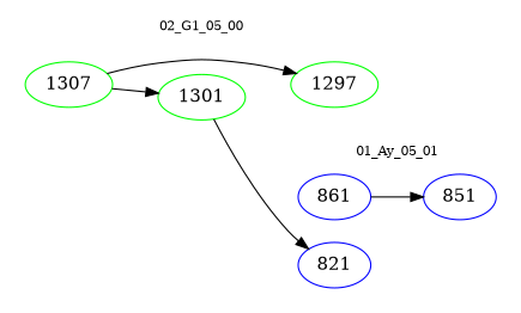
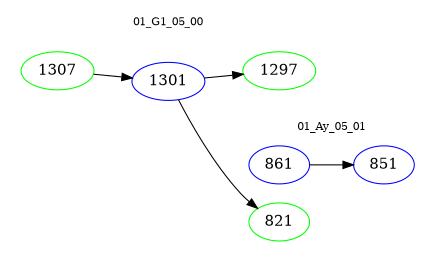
  digraph {
    rankdir=LR
    node [color=blue]
    edge [color=black]
    n1 [label=861]
    n2 [label=851]
-   n3 [label=821]
+   n3 [color=green label=821]
    n4 [color=green label=1307]
-   n5 [color=green label=1301]
+   n5 [label=1301]
    n6 [color=green label=1297]
    subgraph cluster_1 {
      color=white
      fontsize=10
      label="01_Ay_05_01"
      n1
      n2
      n3
    }
    subgraph cluster_2 {
      color=white
      fontsize=10
-     label="02_G1_05_00"
+     label="01_G1_05_00"
      n4
      n5
      n6
    }
    n1 -> n2
    n4 -> n5
    n5 -> n3
-   n4 -> n6
+   n5 -> n6
  }
